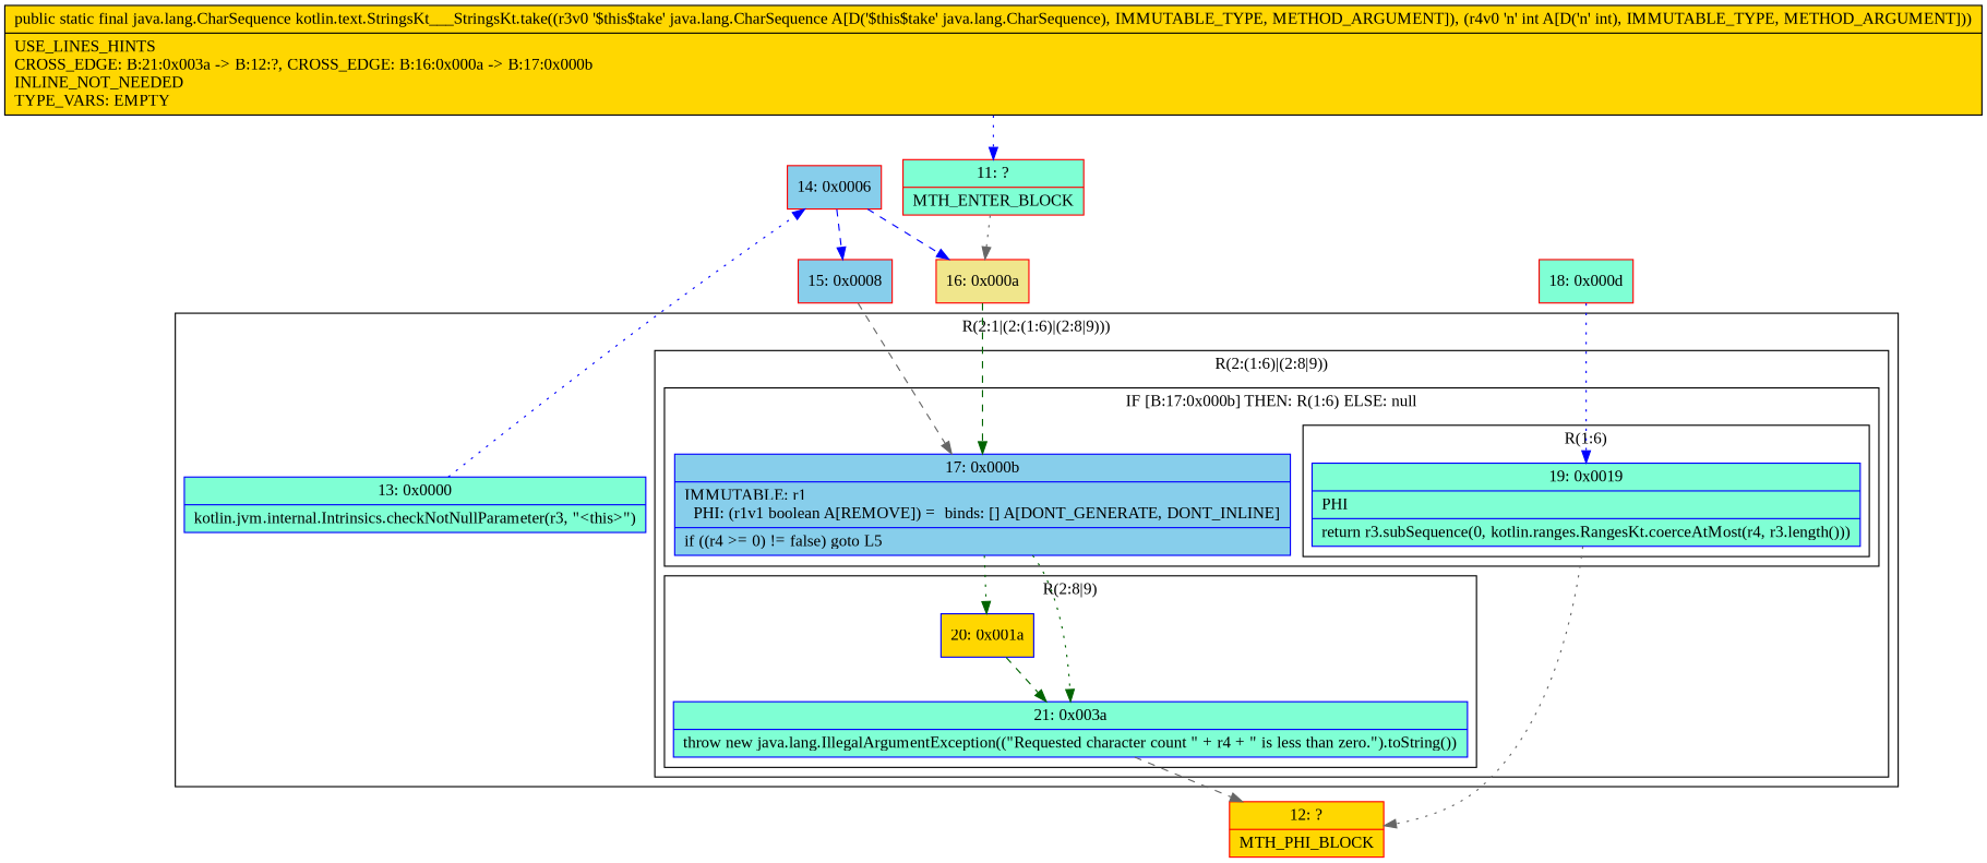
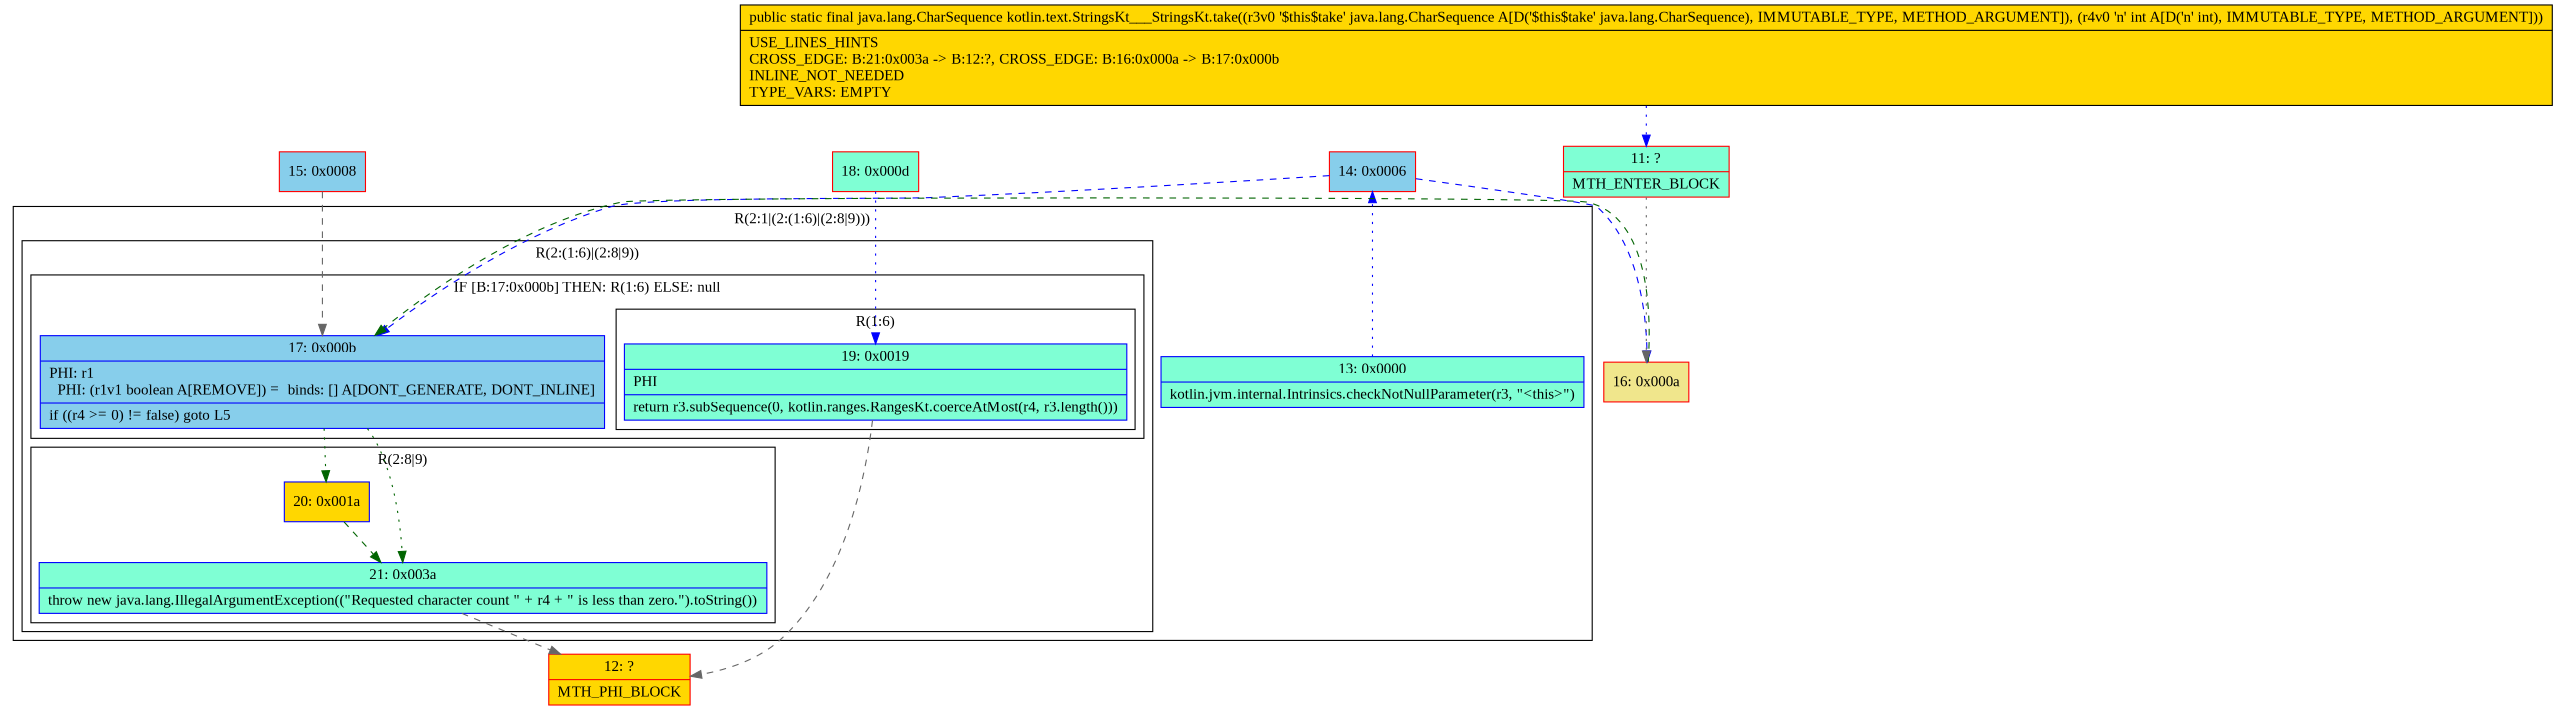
  digraph {
    fontname="Liberation Serif"
    node [color=red fillcolor=aquamarine fontname="Liberation Serif" shape=record style=filled]
    edge [color=blue fontname="Liberation Serif" style=dashed]
    n1 [color=blue label="{19\:\ 0x0019|PHI\l|return r3.subSequence(0, kotlin.ranges.RangesKt.coerceAtMost(r4, r3.length()))\l}"]
-   n2 [color=blue fillcolor=skyblue label="{17\:\ 0x000b|IMMUTABLE: r1 \l  PHI: (r1v1 boolean A[REMOVE]) =  binds: [] A[DONT_GENERATE, DONT_INLINE]\l|if ((r4 \>= 0) != false) goto L5\l}"]
+   n2 [color=blue fillcolor=skyblue label="{17\:\ 0x000b|PHI: r1 \l  PHI: (r1v1 boolean A[REMOVE]) =  binds: [] A[DONT_GENERATE, DONT_INLINE]\l|if ((r4 \>= 0) != false) goto L5\l}"]
    n3 [color=blue fillcolor=gold label="{20\:\ 0x001a}"]
    n4 [color=blue label="{21\:\ 0x003a|throw new java.lang.IllegalArgumentException((\"Requested character count \" + r4 + \" is less than zero.\").toString())\l}"]
    n5 [color=blue label="{13\:\ 0x0000|kotlin.jvm.internal.Intrinsics.checkNotNullParameter(r3, \"\<this\>\")\l}"]
    n6 [fillcolor=gold label="{12\:\ ?|MTH_PHI_BLOCK\l}"]
    n7 [fillcolor=skyblue label="{14\:\ 0x0006}"]
    n8 [fillcolor=skyblue label="{15\:\ 0x0008}"]
    n9 [fillcolor=khaki label="{16\:\ 0x000a}"]
    n10 [label="{18\:\ 0x000d}"]
    n11 [label="{11\:\ ?|MTH_ENTER_BLOCK\l}"]
    n12 [fillcolor=gold label="{public static final java.lang.CharSequence kotlin.text.StringsKt___StringsKt.take((r3v0 '$this$take' java.lang.CharSequence A[D('$this$take' java.lang.CharSequence), IMMUTABLE_TYPE, METHOD_ARGUMENT]), (r4v0 'n' int A[D('n' int), IMMUTABLE_TYPE, METHOD_ARGUMENT]))  | USE_LINES_HINTS\lCROSS_EDGE: B:21:0x003a \-\> B:12:?, CROSS_EDGE: B:16:0x000a \-\> B:17:0x000b\lINLINE_NOT_NEEDED\lTYPE_VARS: EMPTY\l}" color=""]
    subgraph cluster_1 {
      label="R(2:1|(2:(1:6)|(2:8|9)))"
      n5
      subgraph cluster_2 {
        label="R(2:(1:6)|(2:8|9))"
        subgraph cluster_3 {
          label="IF [B:17:0x000b] THEN: R(1:6) ELSE: null"
          n2
          subgraph cluster_4 {
            label="R(1:6)"
            n1
          }
        }
        subgraph cluster_5 {
          label="R(2:8|9)"
          n3
          n4
        }
      }
    }
-   n1 -> n6 [color=gray40 style=dotted]
+   n1 -> n6 [color=gray40]
    n2 -> n3 [color=darkgreen style=dotted]
    n2 -> n4 [color=darkgreen style=dotted]
    n3 -> n4 [color=darkgreen]
    n4 -> n6 [color=gray40]
    n5 -> n7 [style=dotted]
-   n7 -> n8
+   n7 -> n2
    n7 -> n9
    n8 -> n2 [color=gray40]
    n9 -> n2 [color=darkgreen]
    n10 -> n1 [style=dotted]
    n11 -> n9 [color=gray40 style=dotted]
    n12 -> n11 [style=dotted]
  }
